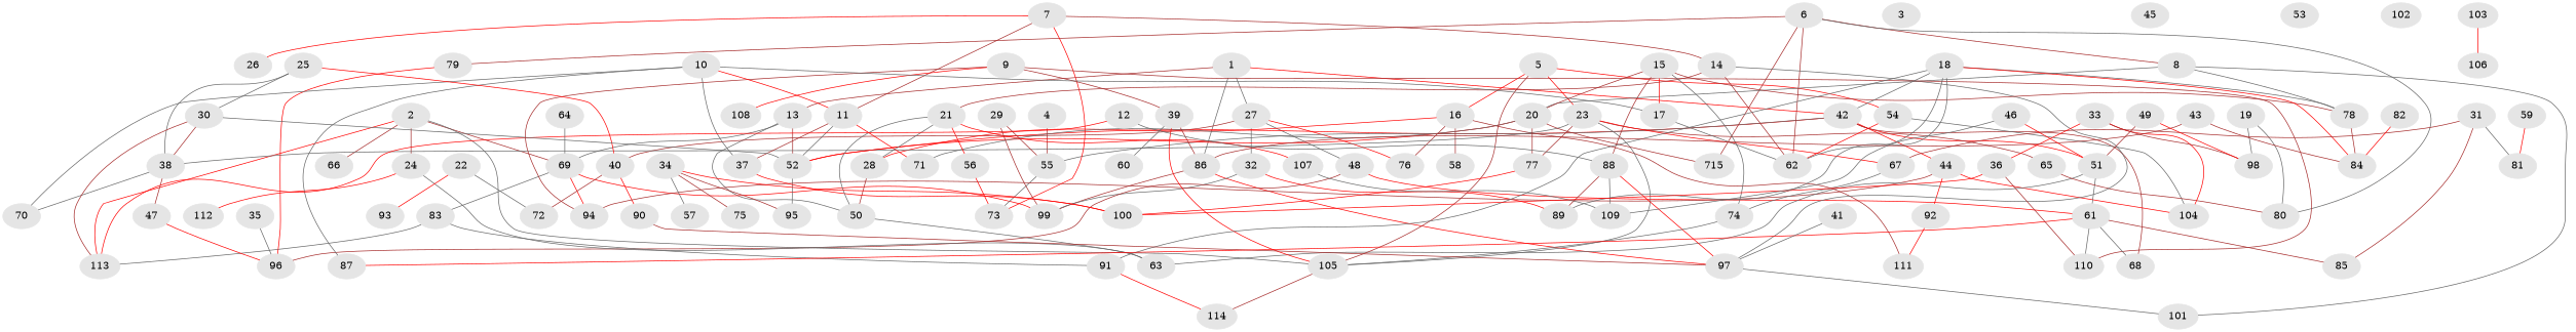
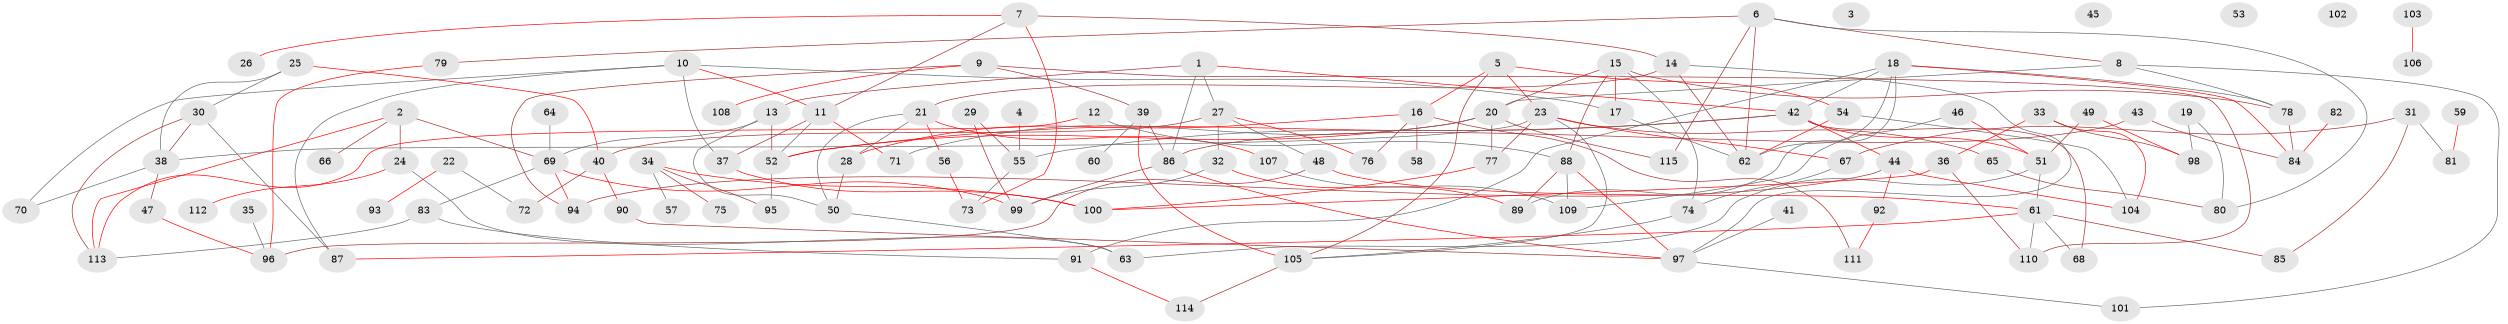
  graph {
    node [color=gray90 style=filled]
    edge [color=gray40]
    1
    13
    27
    42
    86
    69
    52
    50
    76
    40
    32
    48
    55
    44
    51
    68
    97
    99
    2
    24
    66
    105
    113
    63
    112
    94
    83
    114
    3
    4
    73
    5
    16
    23
    54
    28
    58
    111
    77
    38
    65
    67
    62
    104
    6
    8
    79
    80
-   115 [label=715]
+   115
    20
    78
    101
    96
    7
    11
    14
    26
    37
    71
    21
    84
    9
    39
    108
    110
    60
    10
    17
    70
    87
    100
    95
    12
    88
    89
    109
    56
    107
    15
    74
    18
    91
    19
    98
    22
    72
    93
    47
    25
    30
    90
    61
    29
    31
    81
    85
    33
    36
    34
    57
    75
    35
    41
    92
    43
    45
    46
    49
    53
    59
    64
    82
    102
    103
    106
    1 -- 13 [color=brown]
    1 -- 27
    1 -- 42 [color=red]
    1 -- 86
    13 -- 69
    13 -- 52 [color=brown]
    13 -- 50
    27 -- 76 [color=red]
    27 -- 40 [color=brown]
    27 -- 32
    27 -- 48
    42 -- 52 [color=red]
    42 -- 55
    42 -- 44 [color=red]
    42 -- 51 [color=red]
    42 -- 68 [color=brown]
    86 -- 97 [color=red]
    86 -- 99 [color=brown]
    69 -- 99 [color=red]
    69 -- 94 [color=red]
    69 -- 83
    52 -- 95
    50 -- 63
    40 -- 72 [color=brown]
    40 -- 90 [color=red]
    32 -- 99
    32 -- 89 [color=red]
    48 -- 96 [color=brown]
    48 -- 61 [color=red]
    55 -- 73
    44 -- 94 [color=brown]
    44 -- 104 [color=red]
    44 -- 92 [color=red]
    51 -- 63
    51 -- 61
    97 -- 101
    2 -- 69 [color=brown]
    2 -- 24 [color=brown]
    2 -- 66 [color=brown]
-   2 -- 105
    2 -- 113 [color=red]
    24 -- 63
    24 -- 112 [color=red]
    105 -- 114 [color=brown]
    83 -- 113
    83 -- 91
    4 -- 55 [color=brown]
    5 -- 105 [color=brown]
    5 -- 16 [color=red]
    5 -- 23 [color=red]
    5 -- 54 [color=red]
    16 -- 76 [color=brown]
    16 -- 28 [color=red]
    16 -- 58 [color=brown]
    16 -- 111 [color=brown]
    23 -- 105
    23 -- 77 [color=brown]
    23 -- 38
    23 -- 65 [color=brown]
    23 -- 67 [color=red]
    54 -- 62 [color=red]
    54 -- 104
    28 -- 50 [color=brown]
    77 -- 100 [color=red]
    38 -- 70
    38 -- 47 [color=brown]
    65 -- 80 [color=brown]
    67 -- 74
    6 -- 62 [color=brown]
    6 -- 8 [color=brown]
    6 -- 79 [color=brown]
    6 -- 80
    6 -- 115 [color=brown]
    8 -- 20
    8 -- 78
    8 -- 101
    79 -- 96 [color=red]
    20 -- 52 [color=red]
    20 -- 77 [color=brown]
    20 -- 115 [color=brown]
    20 -- 71
    78 -- 84 [color=brown]
    7 -- 73 [color=red]
    7 -- 11 [color=brown]
    7 -- 14 [color=brown]
    7 -- 26 [color=red]
    11 -- 52
    11 -- 37 [color=brown]
    11 -- 71 [color=red]
    14 -- 97
    14 -- 62 [color=brown]
    14 -- 21 [color=brown]
    37 -- 100 [color=red]
    21 -- 50
    21 -- 28
    21 -- 56 [color=red]
    21 -- 107 [color=red]
    9 -- 94 [color=brown]
    9 -- 39 [color=brown]
    9 -- 108 [color=red]
    9 -- 110 [color=brown]
    39 -- 86 [color=brown]
    39 -- 105 [color=red]
    39 -- 60
    10 -- 11 [color=red]
    10 -- 37
    10 -- 17
    10 -- 70
    10 -- 87
    17 -- 62
    12 -- 113 [color=red]
    12 -- 88
    88 -- 97 [color=red]
    88 -- 89 [color=brown]
    88 -- 109
    56 -- 73 [color=red]
    107 -- 109
    15 -- 20 [color=brown]
    15 -- 78 [color=brown]
    15 -- 17 [color=red]
    15 -- 88 [color=brown]
    15 -- 74
    74 -- 105
    18 -- 42
    18 -- 62
    18 -- 78
    18 -- 84 [color=red]
    18 -- 89
    18 -- 91
    91 -- 114 [color=red]
    19 -- 80
    19 -- 98
    22 -- 72
    22 -- 93 [color=red]
    47 -- 96 [color=red]
    25 -- 40 [color=red]
    25 -- 38
    25 -- 30
    30 -- 113 [color=brown]
    30 -- 38 [color=brown]
-   30 -- 52
+   30 -- 87
    90 -- 97 [color=brown]
    61 -- 68
    61 -- 110
    61 -- 87 [color=red]
    61 -- 85 [color=brown]
    29 -- 55 [color=brown]
    29 -- 99 [color=brown]
    31 -- 67 [color=brown]
    31 -- 81
    31 -- 85 [color=brown]
    33 -- 104 [color=red]
    33 -- 98 [color=brown]
    33 -- 36 [color=red]
    36 -- 110 [color=brown]
    36 -- 100 [color=red]
    34 -- 100 [color=red]
    34 -- 95 [color=brown]
    34 -- 57
    34 -- 75 [color=brown]
    35 -- 96
    41 -- 97
    92 -- 111 [color=red]
    43 -- 86 [color=brown]
    43 -- 84 [color=brown]
    46 -- 51 [color=red]
    46 -- 109
    49 -- 51 [color=brown]
    49 -- 98 [color=red]
    59 -- 81 [color=red]
    64 -- 69
    82 -- 84 [color=red]
    103 -- 106 [color=red]
  }
